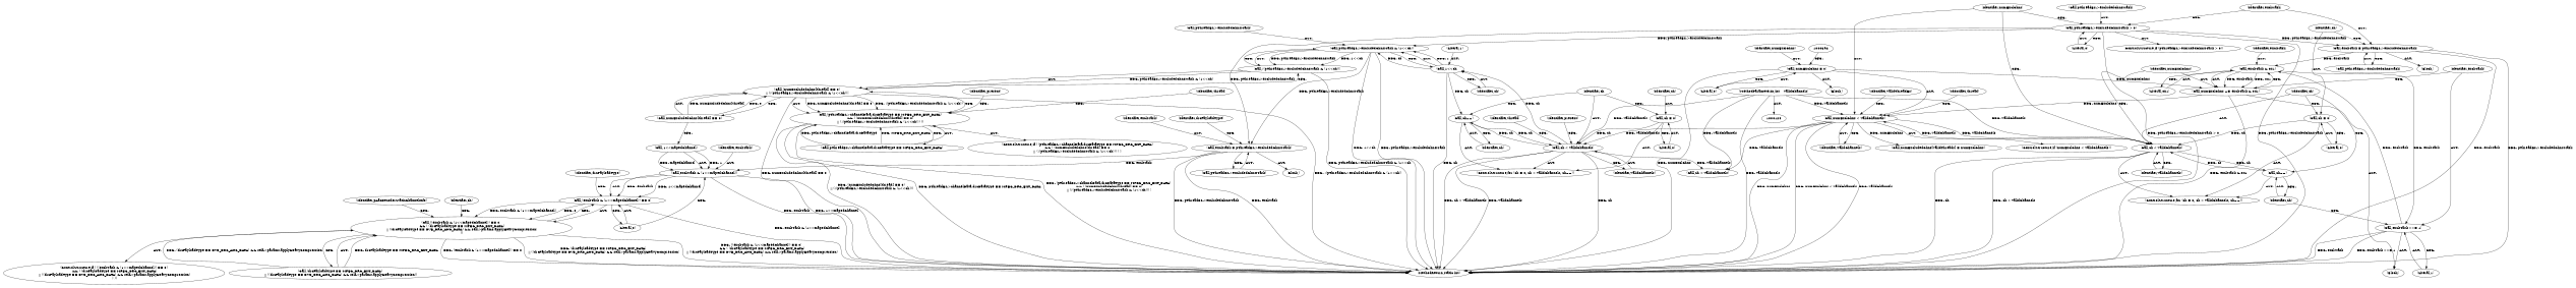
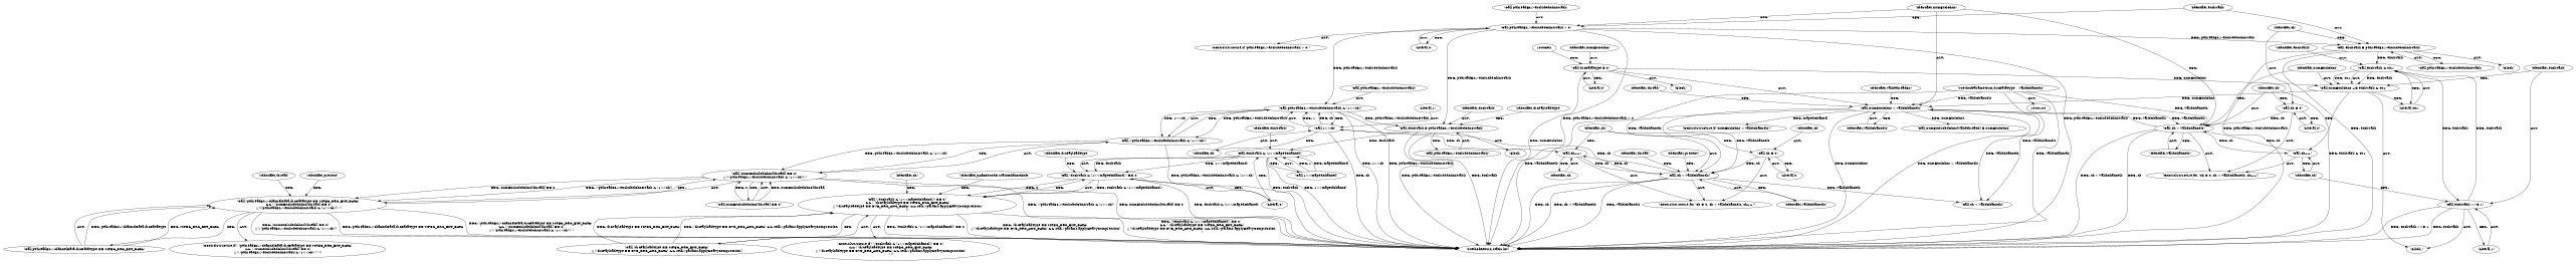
  digraph {
    n1 [label="(Call,pThreadBs->excludedChnsMask & (1<<ch))"]
    n2 [label="(Call,1<<ch)"]
    n3 [label="(Call,!(pThreadBs->excludedChnsMask & (1<<ch)))"]
    n4 [label="(Call,exclMask = pThreadBs->excludedChnsMask)"]
    n5 [label="(MethodReturn,static int)"]
    n6 [label="(Call,ch++)"]
    n7 [label="(Identifier,ch)"]
    n8 [label="(Call,(numExcludedChns[thread] == 0)\n || (!(pThreadBs->excludedChnsMask & (1<<ch))))"]
    n9 [label="(Call,exclMask & (1<<mapedChannel))"]
    n10 [label="(Call,pThreadBs->excludedChnsMask)"]
    n11 [label="(Block,)"]
    n12 [label="(Call,pThreadBs->excludedChnsMask > 0)"]
    n13 [label="(Call,exclMask = pThreadBs->excludedChnsMask)"]
    n14 [label="(Literal,0)"]
    n15 [label="(ControlStructure,if (pThreadBs->excludedChnsMask > 0))"]
    n16 [label="(Call,exclMask & 0x1)"]
    n17 [label="(Call,pThreadBs->excludedChnsMask)"]
    n18 [label="(Block,)"]
    n19 [label="(Call,ch < validChannels)"]
    n20 [label="(ControlStructure,for (ch = 0; ch < validChannels; ch++))"]
    n21 [label="(Identifier,ch)"]
    n22 [label="(Call,ch < validChannels)"]
    n23 [label="(Identifier,validChannels)"]
    n24 [label="(Call,ch = 0)"]
    n25 [label="(Literal,0)"]
    n26 [label="(Call,numExclChns < validChannels)"]
    n27 [label="(Call,ch < validChannels)"]
    n28 [label="(Identifier,validChannels)"]
    n29 [label="(Call,numExcludedChns[validThreads] = numExclChns)"]
    n30 [label="(ControlStructure,if (numExclChns < validChannels))"]
    n31 [label="(Call,ch++)"]
    n32 [label="(Identifier,validChannels)"]
    n33 [label="(ControlStructure,for (ch = 0; ch < validChannels; ch++))"]
    n34 [label="(Call,numExclChns += exclMask & 0x1)"]
    n35 [label="(Block,)"]
    n36 [label="(Call,exclMask >>= 1)"]
    n37 [label="(Literal,0x1)"]
    n38 [label="(Literal,1)"]
-   n39 [label="(Call,numExclChns = 0)"]
+   n39 [label="(Call,drcDataType = 0)"]
    n40 [label="(Block,)"]
    n41 [label="(Literal,0)"]
    n42 [label="(Identifier,ch)"]
    n43 [label="(Call,ch = 0)"]
    n44 [label="(Literal,0)"]
-   n45 [label="(MethodParameterIn,int    validChannels)"]
+   n45 [label="(MethodParameterIn,drcDataType    validChannels)"]
    1000124
    n47 [label="(Call,(pThreadBs->channelData.drcDataType == MPEG_DRC_EXT_DATA)\n && ( (numExcludedChns[thread] == 0)\n || (!(pThreadBs->excludedChnsMask & (1<<ch))) ))"]
    n48 [label="(Call,numExcludedChns[thread] == 0)"]
    n49 [label="(Call,pThreadBs->channelData.drcDataType == MPEG_DRC_EXT_DATA)"]
    n50 [label="(ControlStructure,if ( (pThreadBs->channelData.drcDataType == MPEG_DRC_EXT_DATA)\n && ( (numExcludedChns[thread] == 0)\n || (!(pThreadBs->excludedChnsMask & (1<<ch))) ) ))"]
    n51 [label="(Call,(exclMask & (1<<mapedChannel)) == 0)"]
    n52 [label="(Call,1<<mapedChannel)"]
    n53 [label="(Call,((exclMask & (1<<mapedChannel)) == 0)\n && ( (drcPayloadType == MPEG_DRC_EXT_DATA)\n || ((drcPayloadType == DVB_DRC_ANC_DATA) && self->params.applyHeavyCompression)\n ))"]
    n54 [label="(Literal,0)"]
    n55 [label="(ControlStructure,if ( ((exclMask & (1<<mapedChannel)) == 0)\n && ( (drcPayloadType == MPEG_DRC_EXT_DATA)\n || ((drcPayloadType == DVB_DRC_ANC_DATA) && self->params.applyHeavyCompression)\n ) ))"]
    n56 [label="(Call,(drcPayloadType == MPEG_DRC_EXT_DATA)\n || ((drcPayloadType == DVB_DRC_ANC_DATA) && self->params.applyHeavyCompression))"]
    n57 [label="(Identifier,numExclChns)"]
    n58 [label="(Identifier,exclMask)"]
    n59 [label="(Identifier,present)"]
    n60 [label="(Identifier,ch)"]
    n61 [label="(Identifier,thread)"]
    n62 [label="(Identifier,exclMask)"]
    n63 [label="(Call,pThreadBs->excludedChnsMask)"]
    n64 [label="(Identifier,drcPayloadType)"]
    n65 [label="(Identifier,exclMask)"]
    n66 [label="(Identifier,exclMask)"]
    n67 [label="(Identifier,thread)"]
    n68 [label="(Identifier,ch)"]
    n69 [label="(Identifier,ch)"]
    n70 [label="(Identifier,numExclChns)"]
    n71 [label="(Identifier,ch)"]
    n72 [label="(Identifier,validThreadBs)"]
    n73 [label="(Identifier,pAacDecoderStaticChannelInfo)"]
    n74 [label="(Identifier,exclMask)"]
    n75 [label="(Identifier,present)"]
    n76 [label="(Literal,1)"]
    n77 [label="(Identifier,ch)"]
    n78 [label="(Identifier,thread)"]
    n79 [label="(Call,pThreadBs->excludedChnsMask)"]
    n80 [label="(Identifier,drcPayloadType)"]
    n81 [label="(Identifier,numExclChns)"]
    n82 [label=1000392]
    n1 -> n2 [label="CFG: "]
    n1 -> n3 [label="AST: "]
    n1 -> n3 [label="DDG: pThreadBs->excludedChnsMask"]
    n1 -> n3 [label="DDG: 1<<ch"]
    n1 -> n4 [label="DDG: pThreadBs->excludedChnsMask"]
    n1 -> n5 [label="DDG: 1<<ch"]
    n1 -> n5 [label="DDG: pThreadBs->excludedChnsMask"]
    n2 -> n1 [label="AST: "]
    n2 -> n1 [label="DDG: 1"]
    n2 -> n1 [label="DDG: ch"]
    n2 -> n5 [label="DDG: ch"]
    n2 -> n6 [label="DDG: ch"]
    n2 -> n7 [label="CFG: "]
    n3 -> n1 [label="CFG: "]
    n3 -> n5 [label="DDG: pThreadBs->excludedChnsMask & (1<<ch)"]
    n3 -> n8 [label="AST: "]
    n3 -> n8 [label="DDG: pThreadBs->excludedChnsMask & (1<<ch)"]
    n4 -> n5 [label="DDG: exclMask"]
    n4 -> n5 [label="DDG: pThreadBs->excludedChnsMask"]
    n4 -> n9 [label="DDG: exclMask"]
    n4 -> n10 [label="CFG: "]
    n4 -> n11 [label="AST: "]
    n6 -> n19 [label="DDG: ch"]
    n6 -> n20 [label="AST: "]
    n6 -> n21 [label="CFG: "]
    n7 -> n2 [label="AST: "]
    n8 -> n3 [label="CFG: "]
    n8 -> n5 [label="DDG: !(pThreadBs->excludedChnsMask & (1<<ch))"]
    n8 -> n5 [label="DDG: numExcludedChns[thread] == 0"]
    n8 -> n47 [label="AST: "]
    n8 -> n47 [label="DDG: numExcludedChns[thread] == 0"]
    n8 -> n47 [label="DDG: !(pThreadBs->excludedChnsMask & (1<<ch))"]
    n8 -> n48 [label="CFG: "]
    n9 -> n5 [label="DDG: 1<<mapedChannel"]
    n9 -> n5 [label="DDG: exclMask"]
    n9 -> n51 [label="AST: "]
    n9 -> n51 [label="DDG: exclMask"]
    n9 -> n51 [label="DDG: 1<<mapedChannel"]
-   n48 -> n52 [label="CFG: "]
+   n9 -> n52 [label="CFG: "]
    n10 -> n4 [label="AST: "]
    n12 -> n1 [label="DDG: pThreadBs->excludedChnsMask"]
    n12 -> n4 [label="DDG: pThreadBs->excludedChnsMask"]
    n12 -> n5 [label="DDG: pThreadBs->excludedChnsMask > 0"]
    n12 -> n5 [label="DDG: pThreadBs->excludedChnsMask"]
    n12 -> n13 [label="DDG: pThreadBs->excludedChnsMask"]
    n12 -> n14 [label="CFG: "]
    n12 -> n15 [label="AST: "]
    n13 -> n5 [label="DDG: exclMask"]
    n13 -> n5 [label="DDG: pThreadBs->excludedChnsMask"]
    n13 -> n16 [label="DDG: exclMask"]
    n13 -> n17 [label="CFG: "]
    n13 -> n18 [label="AST: "]
    n14 -> n12 [label="AST: "]
    n16 -> n34 [label="AST: "]
    n16 -> n34 [label="DDG: exclMask"]
    n16 -> n34 [label="DDG: 0x1"]
    n16 -> n36 [label="DDG: exclMask"]
    n16 -> n37 [label="CFG: "]
    n17 -> n13 [label="AST: "]
    n19 -> n2 [label="DDG: ch"]
    n19 -> n5 [label="DDG: validChannels"]
    n19 -> n5 [label="DDG: ch"]
    n19 -> n5 [label="DDG: ch < validChannels"]
    n19 -> n6 [label="DDG: ch"]
    n19 -> n20 [label="AST: "]
    n19 -> n22 [label="DDG: validChannels"]
    n19 -> n23 [label="CFG: "]
    n21 -> n6 [label="AST: "]
    n23 -> n19 [label="AST: "]
    n24 -> n19 [label="DDG: ch"]
    n24 -> n20 [label="AST: "]
    n24 -> n25 [label="CFG: "]
    n25 -> n24 [label="AST: "]
    n26 -> n5 [label="DDG: numExclChns"]
    n26 -> n5 [label="DDG: numExclChns < validChannels"]
    n26 -> n5 [label="DDG: validChannels"]
    n26 -> n19 [label="DDG: validChannels"]
    n26 -> n22 [label="DDG: validChannels"]
    n26 -> n27 [label="DDG: validChannels"]
    n26 -> n28 [label="CFG: "]
    n26 -> n29 [label="DDG: numExclChns"]
-   n26 -> n30 [label="AST: "]
+   n26 -> n30 [label="DDG: mapedChannel"]
    n27 -> n5 [label="DDG: ch < validChannels"]
    n27 -> n5 [label="DDG: ch"]
    n27 -> n26 [label="DDG: validChannels"]
    n27 -> n31 [label="DDG: ch"]
    n27 -> n32 [label="CFG: "]
    n27 -> n33 [label="AST: "]
    n28 -> n26 [label="AST: "]
    n31 -> n27 [label="DDG: ch"]
    n31 -> n33 [label="AST: "]
    n31 -> n42 [label="CFG: "]
    n32 -> n27 [label="AST: "]
    n34 -> n5 [label="DDG: exclMask & 0x1"]
-   n34 -> n16 [label="CFG: "]
+   n34 -> n37 [label="CFG: "]
    n34 -> n26 [label="DDG: numExclChns"]
    n34 -> n35 [label="AST: "]
    n36 -> n5 [label="DDG: exclMask >>= 1"]
    n36 -> n5 [label="DDG: exclMask"]
    n36 -> n16 [label="DDG: exclMask"]
    n36 -> n35 [label="AST: "]
    n36 -> n38 [label="CFG: "]
    n37 -> n16 [label="AST: "]
    n38 -> n36 [label="AST: "]
    n39 -> n5 [label="DDG: numExclChns"]
    n39 -> n26 [label="AST: "]
    n39 -> n34 [label="DDG: numExclChns"]
    n39 -> n40 [label="AST: "]
    n39 -> n41 [label="CFG: "]
    n41 -> n39 [label="AST: "]
    n42 -> n31 [label="AST: "]
    n42 -> n36 [label="CFG: "]
    n43 -> n27 [label="DDG: ch"]
    n43 -> n33 [label="AST: "]
    n43 -> n44 [label="CFG: "]
    n44 -> n43 [label="AST: "]
    n45 -> n5 [label="DDG: validChannels"]
    n45 -> n19 [label="DDG: validChannels"]
    n45 -> n22 [label="DDG: validChannels"]
    n45 -> n26 [label="DDG: validChannels"]
    n45 -> n27 [label="DDG: validChannels"]
    n45 -> 1000124 [label="AST: "]
    n47 -> n5 [label="DDG: (numExcludedChns[thread] == 0)\n || (!(pThreadBs->excludedChnsMask & (1<<ch)))"]
    n47 -> n5 [label="DDG: pThreadBs->channelData.drcDataType == MPEG_DRC_EXT_DATA"]
    n47 -> n5 [label="DDG: (pThreadBs->channelData.drcDataType == MPEG_DRC_EXT_DATA)\n && ( (numExcludedChns[thread] == 0)\n || (!(pThreadBs->excludedChnsMask & (1<<ch))) )"]
    n47 -> n8 [label="CFG: "]
    n47 -> n49 [label="CFG: "]
    n47 -> n50 [label="AST: "]
    n48 -> n8 [label="AST: "]
    n48 -> n8 [label="DDG: numExcludedChns[thread]"]
    n48 -> n8 [label="DDG: 0"]
    n49 -> n47 [label="AST: "]
    n49 -> n47 [label="DDG: pThreadBs->channelData.drcDataType"]
    n49 -> n47 [label="DDG: MPEG_DRC_EXT_DATA"]
    n51 -> n5 [label="DDG: exclMask & (1<<mapedChannel)"]
    n51 -> n53 [label="AST: "]
    n51 -> n53 [label="DDG: exclMask & (1<<mapedChannel)"]
    n51 -> n53 [label="DDG: 0"]
    n51 -> n54 [label="CFG: "]
    n52 -> n9 [label="AST: "]
    n52 -> n9 [label="DDG: 1"]
    n52 -> n9 [label="DDG: mapedChannel"]
    n53 -> n5 [label="DDG: (exclMask & (1<<mapedChannel)) == 0"]
    n53 -> n5 [label="DDG: (drcPayloadType == MPEG_DRC_EXT_DATA)\n || ((drcPayloadType == DVB_DRC_ANC_DATA) && self->params.applyHeavyCompression)"]
    n53 -> n5 [label="DDG: ((exclMask & (1<<mapedChannel)) == 0)\n && ( (drcPayloadType == MPEG_DRC_EXT_DATA)\n || ((drcPayloadType == DVB_DRC_ANC_DATA) && self->params.applyHeavyCompression)\n )"]
    n53 -> n51 [label="CFG: "]
    n53 -> n55 [label="AST: "]
    n53 -> n56 [label="CFG: "]
    n54 -> n9 [label="CFG: "]
    n54 -> n51 [label="AST: "]
    n56 -> n53 [label="AST: "]
    n56 -> n53 [label="DDG: drcPayloadType == MPEG_DRC_EXT_DATA"]
    n56 -> n53 [label="DDG: (drcPayloadType == DVB_DRC_ANC_DATA) && self->params.applyHeavyCompression"]
    n57 -> n27 [label="CFG: "]
    n57 -> n34 [label="AST: "]
    n58 -> n16 [label="AST: "]
    n59 -> n47 [label="CFG: "]
    n60 -> n24 [label="AST: "]
    n61 -> n47 [label="CFG: "]
    n62 -> n4 [label="AST: "]
    n63 -> n1 [label="AST: "]
    n64 -> n51 [label="CFG: "]
    n65 -> n12 [label="CFG: "]
    n65 -> n13 [label="AST: "]
    n66 -> n34 [label="CFG: "]
    n66 -> n36 [label="AST: "]
    n67 -> n19 [label="CFG: "]
    n68 -> n27 [label="AST: "]
    n68 -> n31 [label="CFG: "]
    n68 -> n43 [label="CFG: "]
    n69 -> n13 [label="CFG: "]
    n69 -> n43 [label="AST: "]
    n70 -> n39 [label="AST: "]
    n71 -> n6 [label="CFG: "]
    n71 -> n19 [label="AST: "]
    n71 -> n24 [label="CFG: "]
    n72 -> n26 [label="CFG: "]
    n73 -> n53 [label="CFG: "]
    n74 -> n9 [label="AST: "]
    n75 -> n19 [label="CFG: "]
    n76 -> n2 [label="AST: "]
    n77 -> n53 [label="CFG: "]
    n78 -> n26 [label="CFG: "]
    n79 -> n12 [label="AST: "]
    n80 -> n4 [label="CFG: "]
    n81 -> n12 [label="CFG: "]
    n81 -> n26 [label="AST: "]
    n81 -> n27 [label="CFG: "]
    n82 -> n39 [label="CFG: "]
  }
